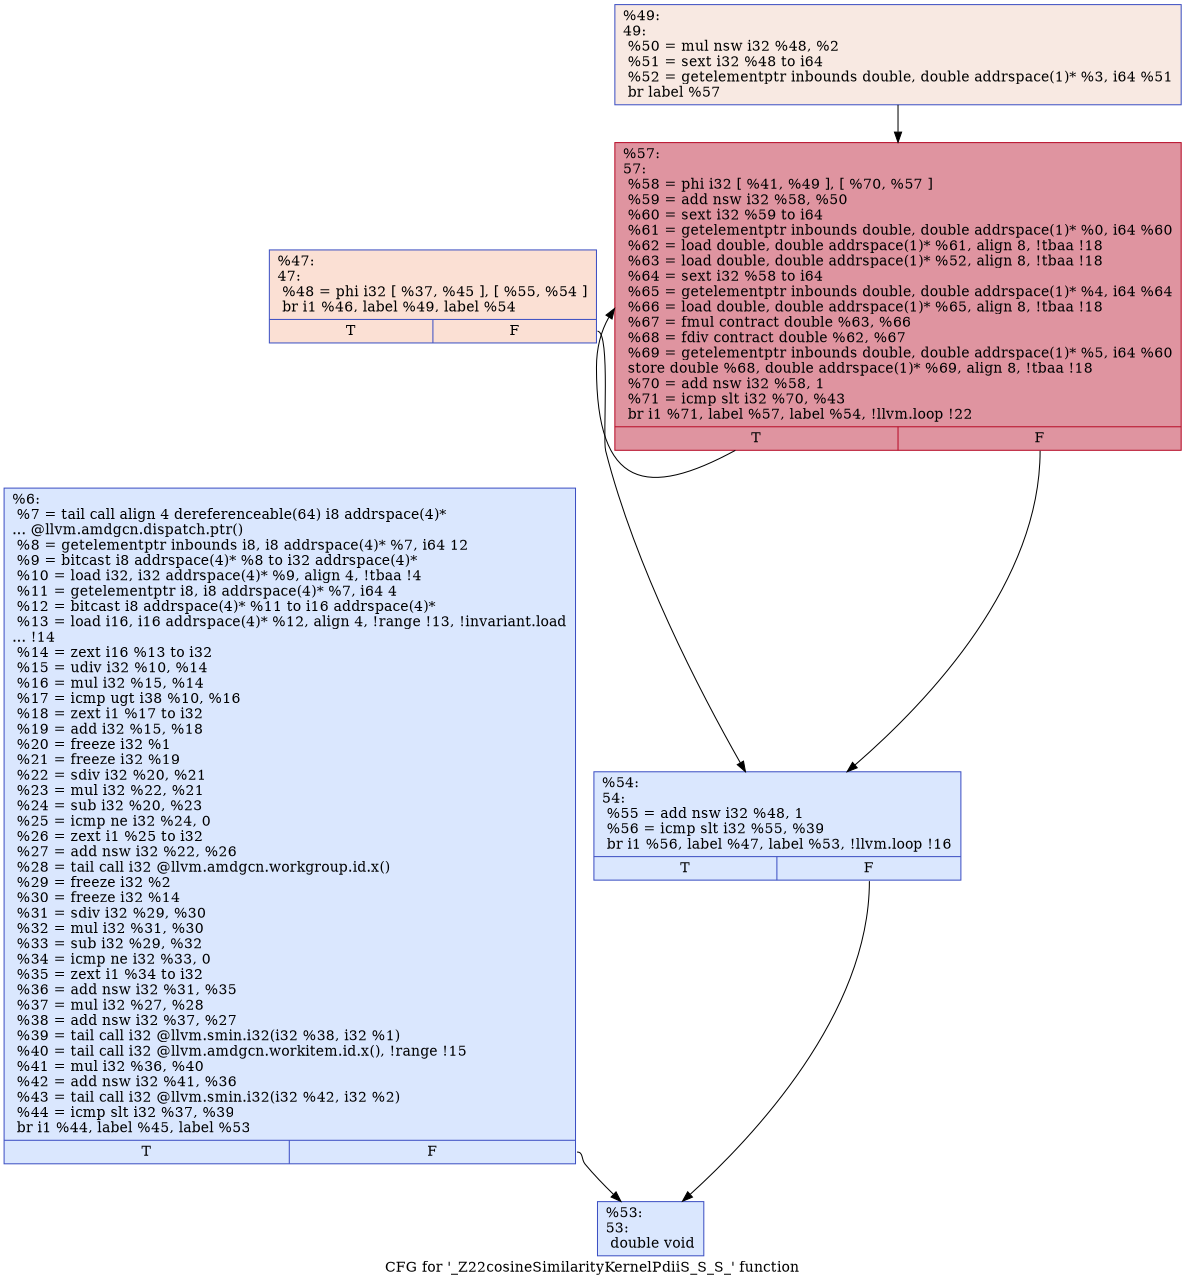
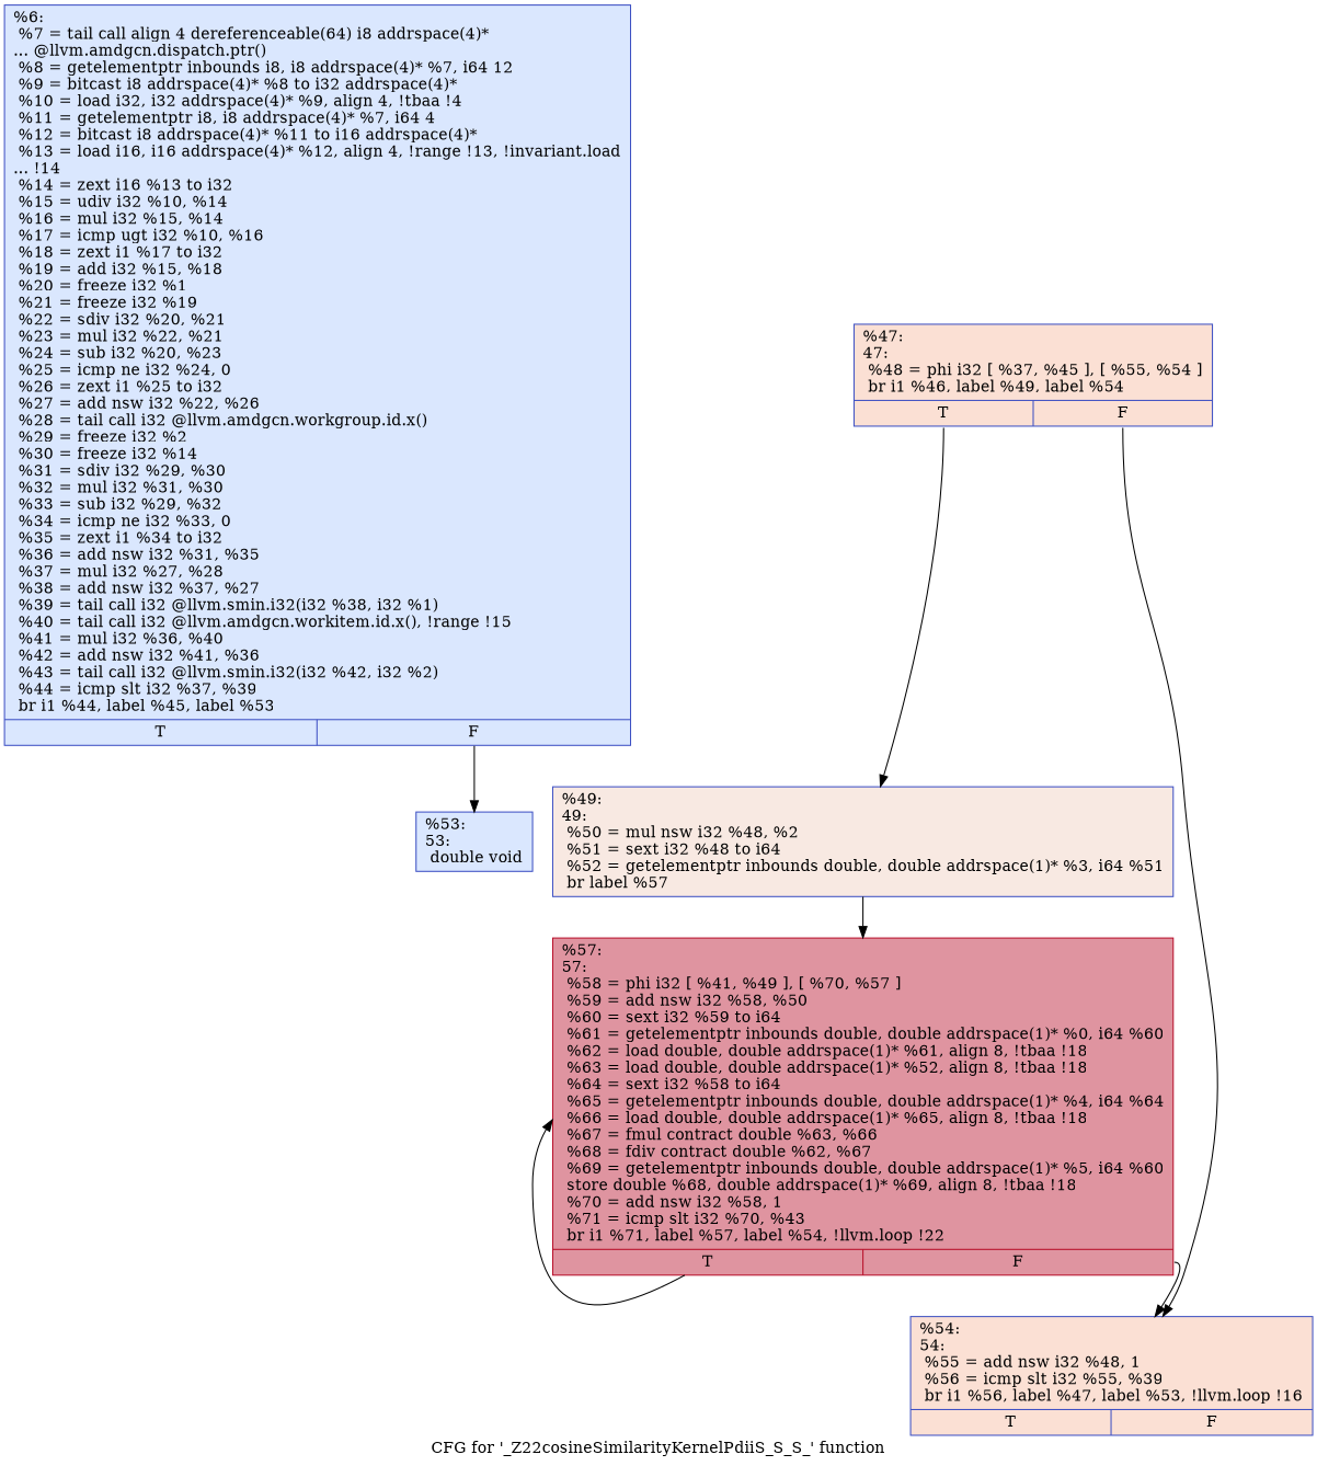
  digraph {
    label="CFG for '_Z22cosineSimilarityKernelPdiiS_S_S_' function"
    node [color="#3d50c3ff" fillcolor="#abc8fd70" shape=record style=filled]
    edge [tailport=s1]
-   n1 [label="{%6:\l  %7 = tail call align 4 dereferenceable(64) i8 addrspace(4)*\l... @llvm.amdgcn.dispatch.ptr()\l  %8 = getelementptr inbounds i8, i8 addrspace(4)* %7, i64 12\l  %9 = bitcast i8 addrspace(4)* %8 to i32 addrspace(4)*\l  %10 = load i32, i32 addrspace(4)* %9, align 4, !tbaa !4\l  %11 = getelementptr i8, i8 addrspace(4)* %7, i64 4\l  %12 = bitcast i8 addrspace(4)* %11 to i16 addrspace(4)*\l  %13 = load i16, i16 addrspace(4)* %12, align 4, !range !13, !invariant.load\l... !14\l  %14 = zext i16 %13 to i32\l  %15 = udiv i32 %10, %14\l  %16 = mul i32 %15, %14\l  %17 = icmp ugt i38 %10, %16\l  %18 = zext i1 %17 to i32\l  %19 = add i32 %15, %18\l  %20 = freeze i32 %1\l  %21 = freeze i32 %19\l  %22 = sdiv i32 %20, %21\l  %23 = mul i32 %22, %21\l  %24 = sub i32 %20, %23\l  %25 = icmp ne i32 %24, 0\l  %26 = zext i1 %25 to i32\l  %27 = add nsw i32 %22, %26\l  %28 = tail call i32 @llvm.amdgcn.workgroup.id.x()\l  %29 = freeze i32 %2\l  %30 = freeze i32 %14\l  %31 = sdiv i32 %29, %30\l  %32 = mul i32 %31, %30\l  %33 = sub i32 %29, %32\l  %34 = icmp ne i32 %33, 0\l  %35 = zext i1 %34 to i32\l  %36 = add nsw i32 %31, %35\l  %37 = mul i32 %27, %28\l  %38 = add nsw i32 %37, %27\l  %39 = tail call i32 @llvm.smin.i32(i32 %38, i32 %1)\l  %40 = tail call i32 @llvm.amdgcn.workitem.id.x(), !range !15\l  %41 = mul i32 %36, %40\l  %42 = add nsw i32 %41, %36\l  %43 = tail call i32 @llvm.smin.i32(i32 %42, i32 %2)\l  %44 = icmp slt i32 %37, %39\l  br i1 %44, label %45, label %53\l|{<s0>T|<s1>F}}"]
+   n1 [label="{%6:\l  %7 = tail call align 4 dereferenceable(64) i8 addrspace(4)*\l... @llvm.amdgcn.dispatch.ptr()\l  %8 = getelementptr inbounds i8, i8 addrspace(4)* %7, i64 12\l  %9 = bitcast i8 addrspace(4)* %8 to i32 addrspace(4)*\l  %10 = load i32, i32 addrspace(4)* %9, align 4, !tbaa !4\l  %11 = getelementptr i8, i8 addrspace(4)* %7, i64 4\l  %12 = bitcast i8 addrspace(4)* %11 to i16 addrspace(4)*\l  %13 = load i16, i16 addrspace(4)* %12, align 4, !range !13, !invariant.load\l... !14\l  %14 = zext i16 %13 to i32\l  %15 = udiv i32 %10, %14\l  %16 = mul i32 %15, %14\l  %17 = icmp ugt i32 %10, %16\l  %18 = zext i1 %17 to i32\l  %19 = add i32 %15, %18\l  %20 = freeze i32 %1\l  %21 = freeze i32 %19\l  %22 = sdiv i32 %20, %21\l  %23 = mul i32 %22, %21\l  %24 = sub i32 %20, %23\l  %25 = icmp ne i32 %24, 0\l  %26 = zext i1 %25 to i32\l  %27 = add nsw i32 %22, %26\l  %28 = tail call i32 @llvm.amdgcn.workgroup.id.x()\l  %29 = freeze i32 %2\l  %30 = freeze i32 %14\l  %31 = sdiv i32 %29, %30\l  %32 = mul i32 %31, %30\l  %33 = sub i32 %29, %32\l  %34 = icmp ne i32 %33, 0\l  %35 = zext i1 %34 to i32\l  %36 = add nsw i32 %31, %35\l  %37 = mul i32 %27, %28\l  %38 = add nsw i32 %37, %27\l  %39 = tail call i32 @llvm.smin.i32(i32 %38, i32 %1)\l  %40 = tail call i32 @llvm.amdgcn.workitem.id.x(), !range !15\l  %41 = mul i32 %36, %40\l  %42 = add nsw i32 %41, %36\l  %43 = tail call i32 @llvm.smin.i32(i32 %42, i32 %2)\l  %44 = icmp slt i32 %37, %39\l  br i1 %44, label %45, label %53\l|{<s0>T|<s1>F}}"]
    n2 [label="{%53:\l53:                                               \l  double void\l}"]
    n3 [fillcolor="#f7b99e70" label="{%47:\l47:                                               \l  %48 = phi i32 [ %37, %45 ], [ %55, %54 ]\l  br i1 %46, label %49, label %54\l|{<s0>T|<s1>F}}"]
    n4 [fillcolor="#efcebd70" label="{%49:\l49:                                               \l  %50 = mul nsw i32 %48, %2\l  %51 = sext i32 %48 to i64\l  %52 = getelementptr inbounds double, double addrspace(1)* %3, i64 %51\l  br label %57\l}"]
-   n5 [label="{%54:\l54:                                               \l  %55 = add nsw i32 %48, 1\l  %56 = icmp slt i32 %55, %39\l  br i1 %56, label %47, label %53, !llvm.loop !16\l|{<s0>T|<s1>F}}"]
+   n5 [fillcolor="#f7b99e70" label="{%54:\l54:                                               \l  %55 = add nsw i32 %48, 1\l  %56 = icmp slt i32 %55, %39\l  br i1 %56, label %47, label %53, !llvm.loop !16\l|{<s0>T|<s1>F}}"]
    n6 [color="#b70d28ff" fillcolor="#b70d2870" label="{%57:\l57:                                               \l  %58 = phi i32 [ %41, %49 ], [ %70, %57 ]\l  %59 = add nsw i32 %58, %50\l  %60 = sext i32 %59 to i64\l  %61 = getelementptr inbounds double, double addrspace(1)* %0, i64 %60\l  %62 = load double, double addrspace(1)* %61, align 8, !tbaa !18\l  %63 = load double, double addrspace(1)* %52, align 8, !tbaa !18\l  %64 = sext i32 %58 to i64\l  %65 = getelementptr inbounds double, double addrspace(1)* %4, i64 %64\l  %66 = load double, double addrspace(1)* %65, align 8, !tbaa !18\l  %67 = fmul contract double %63, %66\l  %68 = fdiv contract double %62, %67\l  %69 = getelementptr inbounds double, double addrspace(1)* %5, i64 %60\l  store double %68, double addrspace(1)* %69, align 8, !tbaa !18\l  %70 = add nsw i32 %58, 1\l  %71 = icmp slt i32 %70, %43\l  br i1 %71, label %57, label %54, !llvm.loop !22\l|{<s0>T|<s1>F}}"]
    n1 -> n2
+   n3 -> n4 [tailport=s0]
    n3 -> n5
    n4 -> n6 [tailport=s0]
-   n5 -> n2
    n6 -> n5
    n6 -> n6 [tailport=s0]
  }
